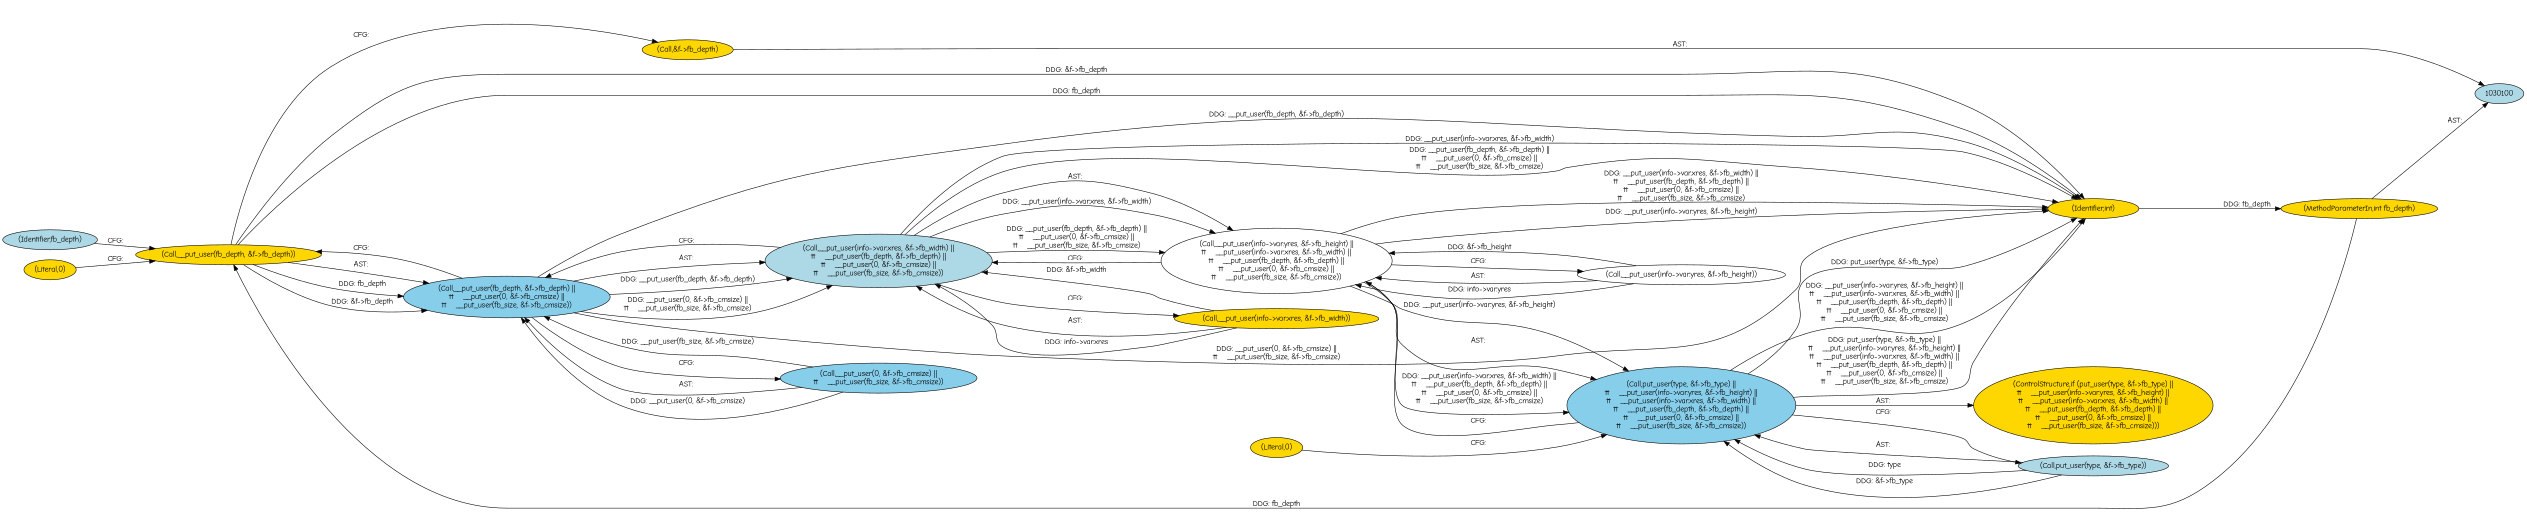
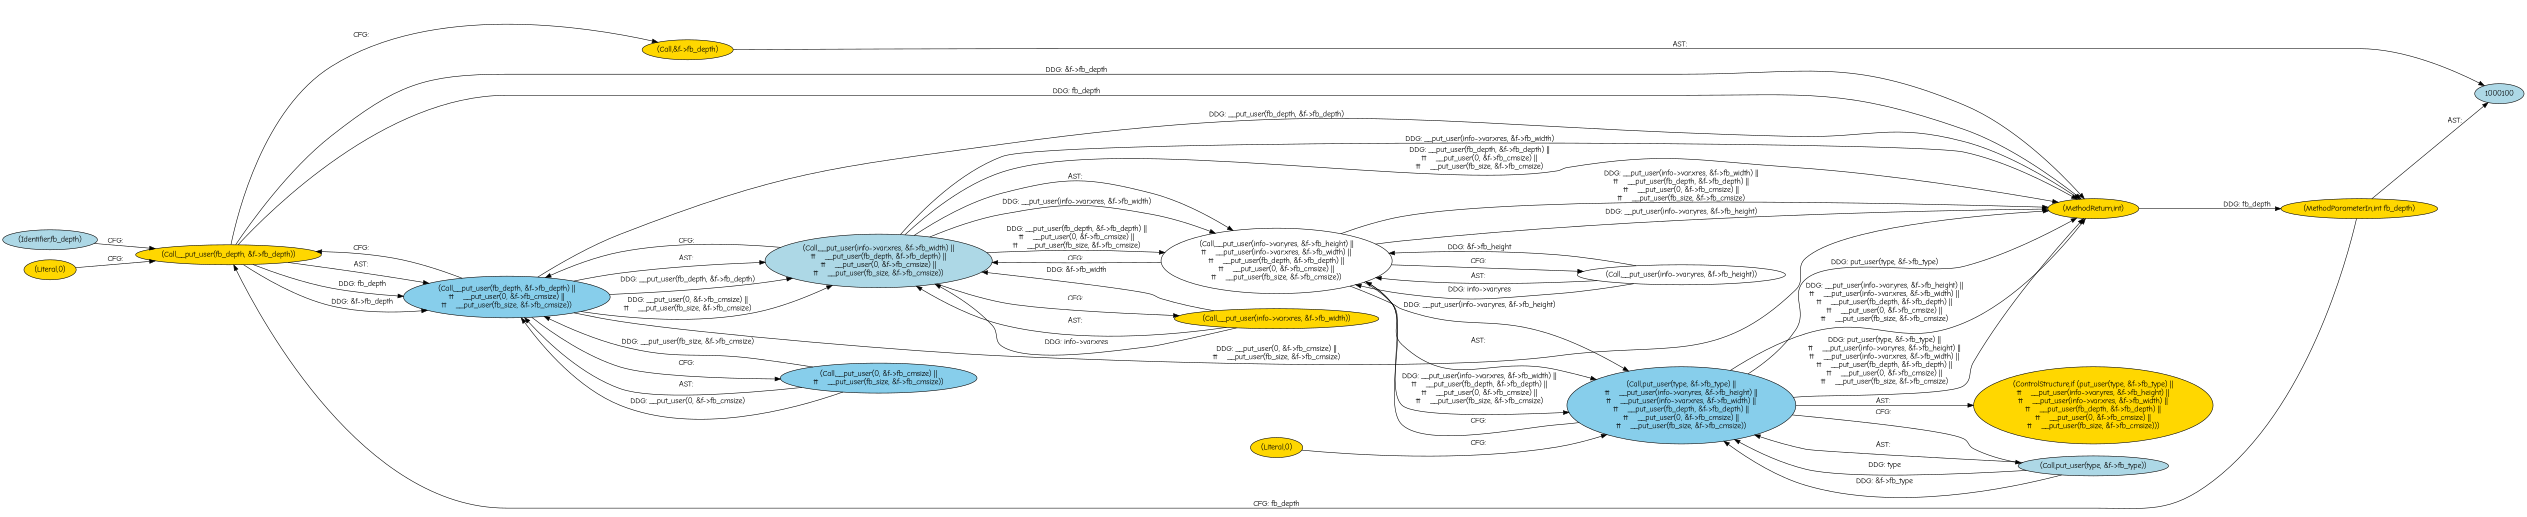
  digraph {
    fontname="Comic Neue"
    rankdir=LR
    node [fillcolor=gold fontname="Comic Neue" style=filled]
    edge [fontname="Comic Neue"]
    n1 [label="(Call,__put_user(fb_depth, &f->fb_depth))"]
    n2 [fillcolor=skyblue label="(Call,__put_user(fb_depth, &f->fb_depth) ||\n\t\t    __put_user(0, &f->fb_cmsize) ||\n\t\t    __put_user(fb_size, &f->fb_cmsize))"]
    n3 [label="(Call,&f->fb_depth)"]
-   n4 [label="(Identifier,int)"]
+   n4 [label="(MethodReturn,int)"]
    n5 [fillcolor=lightblue label="(Call,__put_user(info->var.xres, &f->fb_width) ||\n\t\t    __put_user(fb_depth, &f->fb_depth) ||\n\t\t    __put_user(0, &f->fb_cmsize) ||\n\t\t    __put_user(fb_size, &f->fb_cmsize))"]
    n6 [fillcolor=skyblue label="(Call,__put_user(0, &f->fb_cmsize) ||\n\t\t    __put_user(fb_size, &f->fb_cmsize))"]
-   1000100 [fillcolor=lightblue label=1030100]
+   1000100 [fillcolor=lightblue]
    n8 [label="(MethodParameterIn,int fb_depth)"]
    n9 [fillcolor=white label="(Call,__put_user(info->var.yres, &f->fb_height) ||\n\t\t    __put_user(info->var.xres, &f->fb_width) ||\n\t\t    __put_user(fb_depth, &f->fb_depth) ||\n\t\t    __put_user(0, &f->fb_cmsize) ||\n\t\t    __put_user(fb_size, &f->fb_cmsize))"]
    n10 [label="(Call,__put_user(info->var.xres, &f->fb_width))"]
    n11 [fillcolor=skyblue label="(Call,put_user(type, &f->fb_type) ||\n\t\t    __put_user(info->var.yres, &f->fb_height) ||\n\t\t    __put_user(info->var.xres, &f->fb_width) ||\n\t\t    __put_user(fb_depth, &f->fb_depth) ||\n\t\t    __put_user(0, &f->fb_cmsize) ||\n\t\t    __put_user(fb_size, &f->fb_cmsize))"]
    n12 [fillcolor=white label="(Call,__put_user(info->var.yres, &f->fb_height))"]
    n13 [label="(ControlStructure,if (put_user(type, &f->fb_type) ||\n\t\t    __put_user(info->var.yres, &f->fb_height) ||\n\t\t    __put_user(info->var.xres, &f->fb_width) ||\n\t\t    __put_user(fb_depth, &f->fb_depth) ||\n\t\t    __put_user(0, &f->fb_cmsize) ||\n\t\t    __put_user(fb_size, &f->fb_cmsize)))"]
    n14 [fillcolor=lightblue label="(Call,put_user(type, &f->fb_type))"]
    n15 [label="(Literal,0)"]
    n16 [fillcolor=lightblue label="(Identifier,fb_depth)"]
    n17 [label="(Literal,0)"]
    n1 -> n2 [label="AST: "]
    n1 -> n2 [label="DDG: fb_depth"]
    n1 -> n2 [label="DDG: &f->fb_depth"]
    n1 -> n3 [label="CFG: "]
    n1 -> n4 [label="DDG: fb_depth"]
    n1 -> n4 [label="DDG: &f->fb_depth"]
    n2 -> n1 [label="CFG: "]
    n2 -> n4 [label="DDG: __put_user(fb_depth, &f->fb_depth)"]
    n2 -> n4 [label="DDG: __put_user(0, &f->fb_cmsize) ||\n\t\t    __put_user(fb_size, &f->fb_cmsize)"]
    n2 -> n5 [label="AST: "]
    n2 -> n5 [label="DDG: __put_user(fb_depth, &f->fb_depth)"]
    n2 -> n5 [label="DDG: __put_user(0, &f->fb_cmsize) ||\n\t\t    __put_user(fb_size, &f->fb_cmsize)"]
    n2 -> n6 [label="CFG: "]
    n3 -> 1000100 [label="AST: "]
    n4 -> n8 [label="DDG: fb_depth"]
    n5 -> n2 [label="CFG: "]
    n5 -> n4 [label="DDG: __put_user(info->var.xres, &f->fb_width)"]
    n5 -> n4 [label="DDG: __put_user(fb_depth, &f->fb_depth) ||\n\t\t    __put_user(0, &f->fb_cmsize) ||\n\t\t    __put_user(fb_size, &f->fb_cmsize)"]
    n5 -> n9 [label="AST: "]
    n5 -> n9 [label="DDG: __put_user(info->var.xres, &f->fb_width)"]
    n5 -> n9 [label="DDG: __put_user(fb_depth, &f->fb_depth) ||\n\t\t    __put_user(0, &f->fb_cmsize) ||\n\t\t    __put_user(fb_size, &f->fb_cmsize)"]
    n5 -> n10 [label="CFG: "]
    n6 -> n2 [label="AST: "]
    n6 -> n2 [label="DDG: __put_user(0, &f->fb_cmsize)"]
    n6 -> n2 [label="DDG: __put_user(fb_size, &f->fb_cmsize)"]
-   n8 -> n1 [label="DDG: fb_depth"]
+   n8 -> n1 [label="CFG: fb_depth"]
    n8 -> 1000100 [label="AST: "]
    n9 -> n4 [label="DDG: __put_user(info->var.xres, &f->fb_width) ||\n\t\t    __put_user(fb_depth, &f->fb_depth) ||\n\t\t    __put_user(0, &f->fb_cmsize) ||\n\t\t    __put_user(fb_size, &f->fb_cmsize)"]
    n9 -> n4 [label="DDG: __put_user(info->var.yres, &f->fb_height)"]
    n9 -> n5 [label="CFG: "]
    n9 -> n11 [label="AST: "]
    n9 -> n11 [label="DDG: __put_user(info->var.yres, &f->fb_height)"]
    n9 -> n11 [label="DDG: __put_user(info->var.xres, &f->fb_width) ||\n\t\t    __put_user(fb_depth, &f->fb_depth) ||\n\t\t    __put_user(0, &f->fb_cmsize) ||\n\t\t    __put_user(fb_size, &f->fb_cmsize)"]
    n9 -> n12 [label="CFG: "]
    n10 -> n5 [label="AST: "]
    n10 -> n5 [label="DDG: info->var.xres"]
    n10 -> n5 [label="DDG: &f->fb_width"]
    n11 -> n4 [label="DDG: put_user(type, &f->fb_type)"]
    n11 -> n4 [label="DDG: __put_user(info->var.yres, &f->fb_height) ||\n\t\t    __put_user(info->var.xres, &f->fb_width) ||\n\t\t    __put_user(fb_depth, &f->fb_depth) ||\n\t\t    __put_user(0, &f->fb_cmsize) ||\n\t\t    __put_user(fb_size, &f->fb_cmsize)"]
    n11 -> n4 [label="DDG: put_user(type, &f->fb_type) ||\n\t\t    __put_user(info->var.yres, &f->fb_height) ||\n\t\t    __put_user(info->var.xres, &f->fb_width) ||\n\t\t    __put_user(fb_depth, &f->fb_depth) ||\n\t\t    __put_user(0, &f->fb_cmsize) ||\n\t\t    __put_user(fb_size, &f->fb_cmsize)"]
    n11 -> n9 [label="CFG: "]
    n11 -> n13 [label="AST: "]
    n11 -> n14 [label="CFG: "]
    n12 -> n9 [label="AST: "]
    n12 -> n9 [label="DDG: info->var.yres"]
    n12 -> n9 [label="DDG: &f->fb_height"]
    n14 -> n11 [label="AST: "]
    n14 -> n11 [label="DDG: type"]
    n14 -> n11 [label="DDG: &f->fb_type"]
    n15 -> n11 [label="CFG: "]
    n16 -> n1 [label="CFG: "]
    n17 -> n1 [label="CFG: "]
  }
